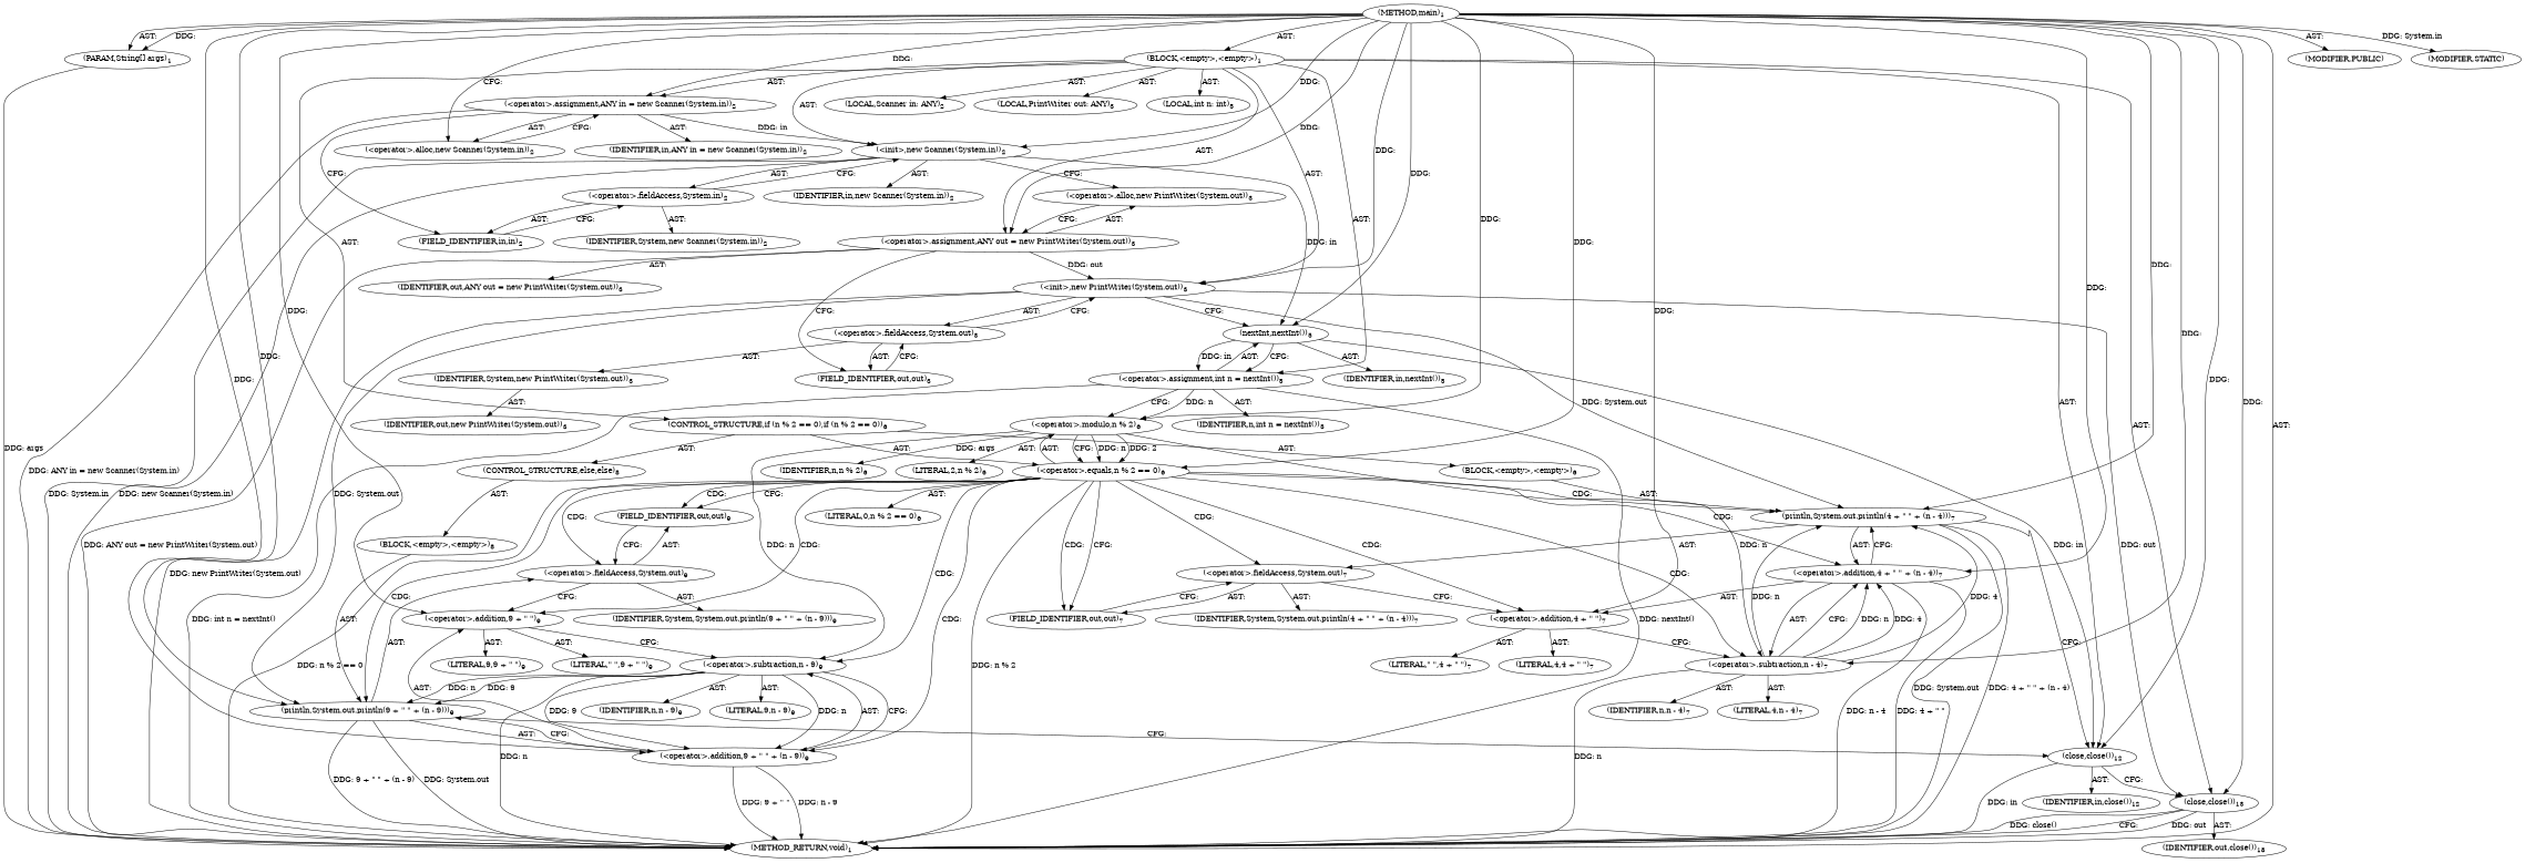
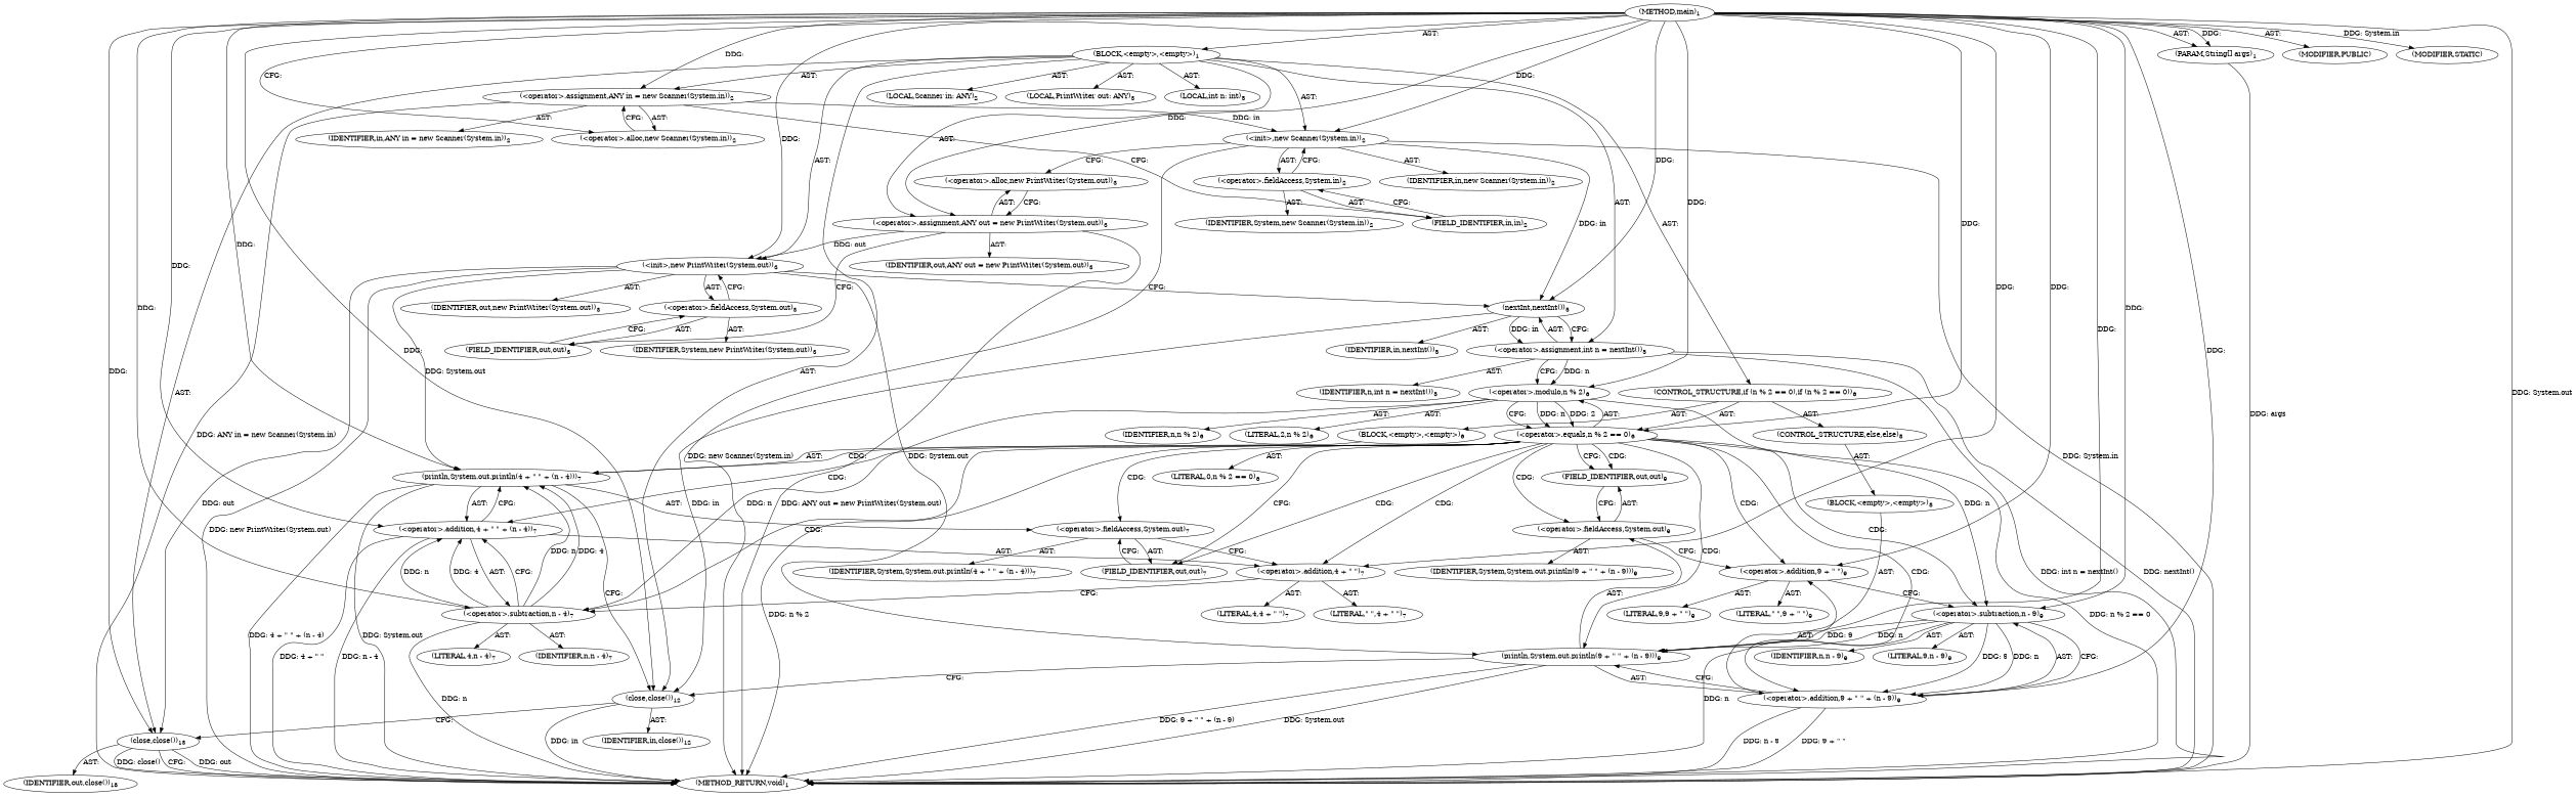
  digraph {
    n1 [label=<(METHOD,main)<SUB>1</SUB>>]
    n2 [label=<(PARAM,String[] args)<SUB>1</SUB>>]
    n3 [label=<(BLOCK,&lt;empty&gt;,&lt;empty&gt;)<SUB>1</SUB>>]
    n4 [label=<(&lt;operator&gt;.assignment,ANY in = new Scanner(System.in))<SUB>2</SUB>>]
    n5 [label=<(&lt;operator&gt;.alloc,new Scanner(System.in))<SUB>2</SUB>>]
    n6 [label=<(&lt;init&gt;,new Scanner(System.in))<SUB>2</SUB>>]
    n7 [label=<(&lt;operator&gt;.assignment,ANY out = new PrintWriter(System.out))<SUB>3</SUB>>]
    n8 [label=<(&lt;init&gt;,new PrintWriter(System.out))<SUB>3</SUB>>]
    n9 [label=<(nextInt,nextInt())<SUB>5</SUB>>]
    n10 [label=<(&lt;operator&gt;.equals,n % 2 == 0)<SUB>6</SUB>>]
    n11 [label=<(&lt;operator&gt;.modulo,n % 2)<SUB>6</SUB>>]
    n12 [label=<(println,System.out.println(4 + &quot; &quot; + (n - 4)))<SUB>7</SUB>>]
    n13 [label=<(&lt;operator&gt;.addition,4 + &quot; &quot; + (n - 4))<SUB>7</SUB>>]
    n14 [label=<(&lt;operator&gt;.addition,4 + &quot; &quot;)<SUB>7</SUB>>]
    n15 [label=<(&lt;operator&gt;.subtraction,n - 4)<SUB>7</SUB>>]
    n16 [label=<(println,System.out.println(9 + &quot; &quot; + (n - 9)))<SUB>9</SUB>>]
    n17 [label=<(&lt;operator&gt;.addition,9 + &quot; &quot; + (n - 9))<SUB>9</SUB>>]
    n18 [label=<(&lt;operator&gt;.addition,9 + &quot; &quot;)<SUB>9</SUB>>]
    n19 [label=<(&lt;operator&gt;.subtraction,n - 9)<SUB>9</SUB>>]
    n20 [label=<(close,close())<SUB>12</SUB>>]
    n21 [label=<(close,close())<SUB>13</SUB>>]
    n22 [label=<(MODIFIER,PUBLIC)>]
    n23 [label=<(MODIFIER,STATIC)>]
    n24 [label=<(METHOD_RETURN,void)<SUB>1</SUB>>]
    n25 [label=<(LOCAL,Scanner in: ANY)<SUB>2</SUB>>]
    n26 [label=<(LOCAL,PrintWriter out: ANY)<SUB>3</SUB>>]
    n27 [label=<(LOCAL,int n: int)<SUB>5</SUB>>]
    n28 [label=<(&lt;operator&gt;.assignment,int n = nextInt())<SUB>5</SUB>>]
    n29 [label=<(CONTROL_STRUCTURE,if (n % 2 == 0),if (n % 2 == 0))<SUB>6</SUB>>]
    n30 [label=<(IDENTIFIER,in,ANY in = new Scanner(System.in))<SUB>2</SUB>>]
    n31 [label=<(FIELD_IDENTIFIER,in,in)<SUB>2</SUB>>]
    n32 [label=<(IDENTIFIER,in,new Scanner(System.in))<SUB>2</SUB>>]
    n33 [label=<(&lt;operator&gt;.fieldAccess,System.in)<SUB>2</SUB>>]
    n34 [label=<(&lt;operator&gt;.alloc,new PrintWriter(System.out))<SUB>3</SUB>>]
    n35 [label=<(IDENTIFIER,out,ANY out = new PrintWriter(System.out))<SUB>3</SUB>>]
    n36 [label=<(FIELD_IDENTIFIER,out,out)<SUB>3</SUB>>]
    n37 [label=<(IDENTIFIER,out,new PrintWriter(System.out))<SUB>3</SUB>>]
    n38 [label=<(&lt;operator&gt;.fieldAccess,System.out)<SUB>3</SUB>>]
    n39 [label=<(IDENTIFIER,in,nextInt())<SUB>5</SUB>>]
    n40 [label=<(LITERAL,0,n % 2 == 0)<SUB>6</SUB>>]
    n41 [label=<(&lt;operator&gt;.fieldAccess,System.out)<SUB>7</SUB>>]
    n42 [label=<(FIELD_IDENTIFIER,out,out)<SUB>7</SUB>>]
    n43 [label=<(&lt;operator&gt;.fieldAccess,System.out)<SUB>9</SUB>>]
    n44 [label=<(FIELD_IDENTIFIER,out,out)<SUB>9</SUB>>]
    n45 [label=<(IDENTIFIER,n,n % 2)<SUB>6</SUB>>]
    n46 [label=<(LITERAL,2,n % 2)<SUB>6</SUB>>]
    n47 [label=<(LITERAL,4,4 + &quot; &quot;)<SUB>7</SUB>>]
    n48 [label=<(LITERAL,&quot; &quot;,4 + &quot; &quot;)<SUB>7</SUB>>]
    n49 [label=<(IDENTIFIER,n,n - 4)<SUB>7</SUB>>]
    n50 [label=<(LITERAL,4,n - 4)<SUB>7</SUB>>]
    n51 [label=<(LITERAL,9,9 + &quot; &quot;)<SUB>9</SUB>>]
    n52 [label=<(LITERAL,&quot; &quot;,9 + &quot; &quot;)<SUB>9</SUB>>]
    n53 [label=<(IDENTIFIER,n,n - 9)<SUB>9</SUB>>]
    n54 [label=<(LITERAL,9,n - 9)<SUB>9</SUB>>]
    n55 [label=<(IDENTIFIER,in,close())<SUB>12</SUB>>]
    n56 [label=<(IDENTIFIER,out,close())<SUB>18</SUB>>]
    n57 [label=<(IDENTIFIER,n,int n = nextInt())<SUB>5</SUB>>]
    n58 [label=<(BLOCK,&lt;empty&gt;,&lt;empty&gt;)<SUB>6</SUB>>]
    n59 [label=<(CONTROL_STRUCTURE,else,else)<SUB>8</SUB>>]
    n60 [label=<(IDENTIFIER,System,new Scanner(System.in))<SUB>2</SUB>>]
    n61 [label=<(IDENTIFIER,System,new PrintWriter(System.out))<SUB>3</SUB>>]
    n62 [label=<(BLOCK,&lt;empty&gt;,&lt;empty&gt;)<SUB>8</SUB>>]
    n63 [label=<(IDENTIFIER,System,System.out.println(4 + &quot; &quot; + (n - 4)))<SUB>7</SUB>>]
    n64 [label=<(IDENTIFIER,System,System.out.println(9 + &quot; &quot; + (n - 9)))<SUB>9</SUB>>]
    n1 -> n2 [label="AST: "]
    n1 -> n2 [label="DDG: "]
    n1 -> n3 [label="AST: "]
    n1 -> n4 [label="DDG: "]
    n1 -> n5 [label="CFG: "]
    n1 -> n6 [label="DDG: "]
    n1 -> n7 [label="DDG: "]
    n1 -> n8 [label="DDG: "]
    n1 -> n9 [label="DDG: "]
    n1 -> n10 [label="DDG: "]
    n1 -> n11 [label="DDG: "]
    n1 -> n12 [label="DDG: "]
    n1 -> n13 [label="DDG: "]
    n1 -> n14 [label="DDG: "]
    n1 -> n15 [label="DDG: "]
    n1 -> n16 [label="DDG: "]
    n1 -> n17 [label="DDG: "]
    n1 -> n18 [label="DDG: "]
+   n1 -> n19 [label="DDG: "]
    n1 -> n20 [label="DDG: "]
    n1 -> n21 [label="DDG: "]
    n1 -> n22 [label="AST: "]
    n1 -> n23 [label="DDG: System.in"]
-   n1 -> n24 [label="AST: "]
+   n1 -> n24 [label="DDG: System.out"]
    n2 -> n24 [label="DDG: args"]
    n3 -> n4 [label="AST: "]
    n3 -> n6 [label="AST: "]
    n3 -> n7 [label="AST: "]
    n3 -> n8 [label="AST: "]
    n3 -> n20 [label="AST: "]
    n3 -> n21 [label="AST: "]
    n3 -> n25 [label="AST: "]
    n3 -> n26 [label="AST: "]
    n3 -> n27 [label="AST: "]
    n3 -> n28 [label="AST: "]
    n3 -> n29 [label="AST: "]
    n4 -> n5 [label="AST: "]
    n4 -> n6 [label="DDG: in"]
    n4 -> n24 [label="DDG: ANY in = new Scanner(System.in)"]
    n4 -> n30 [label="AST: "]
    n4 -> n31 [label="CFG: "]
    n5 -> n4 [label="CFG: "]
    n6 -> n9 [label="DDG: in"]
    n6 -> n24 [label="DDG: System.in"]
    n6 -> n24 [label="DDG: new Scanner(System.in)"]
    n6 -> n32 [label="AST: "]
    n6 -> n33 [label="AST: "]
    n6 -> n34 [label="CFG: "]
    n7 -> n8 [label="DDG: out"]
    n7 -> n24 [label="DDG: ANY out = new PrintWriter(System.out)"]
    n7 -> n34 [label="AST: "]
    n7 -> n35 [label="AST: "]
    n7 -> n36 [label="CFG: "]
    n8 -> n9 [label="CFG: "]
    n8 -> n12 [label="DDG: System.out"]
    n8 -> n16 [label="DDG: System.out"]
    n8 -> n21 [label="DDG: out"]
    n8 -> n24 [label="DDG: new PrintWriter(System.out)"]
-   n61 -> n37 [label="AST: "]
+   n8 -> n37 [label="AST: "]
    n8 -> n38 [label="AST: "]
    n9 -> n20 [label="DDG: in"]
    n9 -> n28 [label="CFG: "]
    n9 -> n28 [label="DDG: in"]
    n9 -> n39 [label="AST: "]
    n10 -> n11 [label="AST: "]
    n10 -> n12 [label="CDG: "]
    n10 -> n13 [label="CDG: "]
    n10 -> n14 [label="CDG: "]
    n10 -> n15 [label="CDG: "]
    n10 -> n16 [label="CDG: "]
    n10 -> n17 [label="CDG: "]
    n10 -> n18 [label="CDG: "]
    n10 -> n19 [label="CDG: "]
    n10 -> n24 [label="DDG: n % 2"]
    n10 -> n24 [label="DDG: n % 2 == 0"]
    n10 -> n40 [label="AST: "]
    n10 -> n41 [label="CDG: "]
    n10 -> n42 [label="CFG: "]
    n10 -> n42 [label="CDG: "]
    n10 -> n43 [label="CDG: "]
    n10 -> n44 [label="CFG: "]
    n10 -> n44 [label="CDG: "]
    n11 -> n10 [label="CFG: "]
    n11 -> n10 [label="DDG: n"]
    n11 -> n10 [label="DDG: 2"]
    n11 -> n15 [label="DDG: n"]
    n11 -> n19 [label="DDG: n"]
-   n11 -> n45 [label="DDG: args"]
+   n11 -> n45 [label="AST: "]
    n11 -> n46 [label="AST: "]
    n12 -> n13 [label="AST: "]
    n12 -> n20 [label="CFG: "]
    n12 -> n24 [label="DDG: System.out"]
    n12 -> n24 [label="DDG: 4 + &quot; &quot; + (n - 4)"]
    n12 -> n41 [label="AST: "]
    n13 -> n12 [label="CFG: "]
    n13 -> n14 [label="AST: "]
    n13 -> n15 [label="AST: "]
    n13 -> n24 [label="DDG: 4 + &quot; &quot;"]
    n13 -> n24 [label="DDG: n - 4"]
    n14 -> n15 [label="CFG: "]
    n14 -> n47 [label="AST: "]
    n14 -> n48 [label="AST: "]
    n15 -> n12 [label="DDG: n"]
    n15 -> n12 [label="DDG: 4"]
    n15 -> n13 [label="CFG: "]
    n15 -> n13 [label="DDG: n"]
    n15 -> n13 [label="DDG: 4"]
    n15 -> n24 [label="DDG: n"]
    n15 -> n49 [label="AST: "]
    n15 -> n50 [label="AST: "]
    n16 -> n17 [label="AST: "]
    n16 -> n20 [label="CFG: "]
    n16 -> n24 [label="DDG: System.out"]
    n16 -> n24 [label="DDG: 9 + &quot; &quot; + (n - 9)"]
    n16 -> n43 [label="AST: "]
    n17 -> n16 [label="CFG: "]
    n17 -> n18 [label="AST: "]
    n17 -> n19 [label="AST: "]
    n17 -> n24 [label="DDG: 9 + &quot; &quot;"]
    n17 -> n24 [label="DDG: n - 9"]
    n18 -> n19 [label="CFG: "]
    n18 -> n51 [label="AST: "]
    n18 -> n52 [label="AST: "]
    n19 -> n16 [label="DDG: n"]
    n19 -> n16 [label="DDG: 9"]
    n19 -> n17 [label="CFG: "]
    n19 -> n17 [label="DDG: n"]
    n19 -> n17 [label="DDG: 9"]
    n19 -> n24 [label="DDG: n"]
    n19 -> n53 [label="AST: "]
    n19 -> n54 [label="AST: "]
    n20 -> n21 [label="CFG: "]
    n20 -> n24 [label="DDG: in"]
    n20 -> n55 [label="AST: "]
    n21 -> n24 [label="CFG: "]
    n21 -> n24 [label="DDG: out"]
    n21 -> n24 [label="DDG: close()"]
    n21 -> n56 [label="AST: "]
    n28 -> n9 [label="AST: "]
    n28 -> n11 [label="CFG: "]
    n28 -> n11 [label="DDG: n"]
    n28 -> n24 [label="DDG: nextInt()"]
    n28 -> n24 [label="DDG: int n = nextInt()"]
    n28 -> n57 [label="AST: "]
    n29 -> n10 [label="AST: "]
    n29 -> n58 [label="AST: "]
    n29 -> n59 [label="AST: "]
    n31 -> n33 [label="CFG: "]
    n33 -> n6 [label="CFG: "]
    n33 -> n31 [label="AST: "]
    n33 -> n60 [label="AST: "]
    n34 -> n7 [label="CFG: "]
    n36 -> n38 [label="CFG: "]
    n38 -> n8 [label="CFG: "]
    n38 -> n36 [label="AST: "]
    n38 -> n61 [label="AST: "]
    n41 -> n14 [label="CFG: "]
    n41 -> n42 [label="AST: "]
    n41 -> n63 [label="AST: "]
    n42 -> n41 [label="CFG: "]
    n43 -> n18 [label="CFG: "]
    n43 -> n44 [label="AST: "]
    n43 -> n64 [label="AST: "]
    n44 -> n43 [label="CFG: "]
    n58 -> n12 [label="AST: "]
    n59 -> n62 [label="AST: "]
    n62 -> n16 [label="AST: "]
  }
